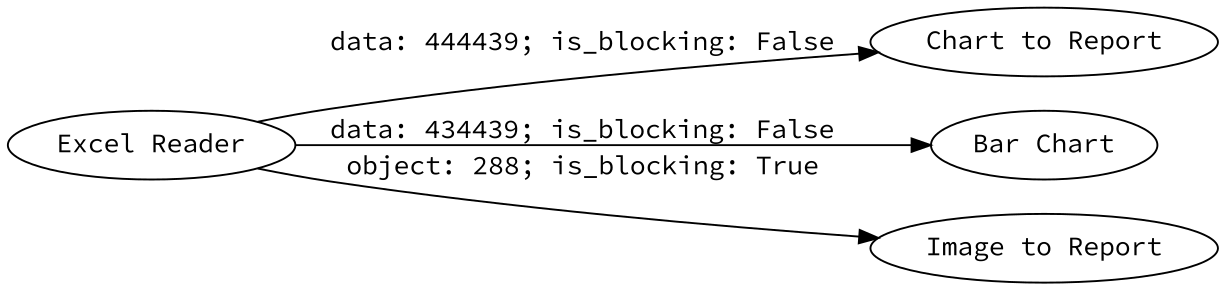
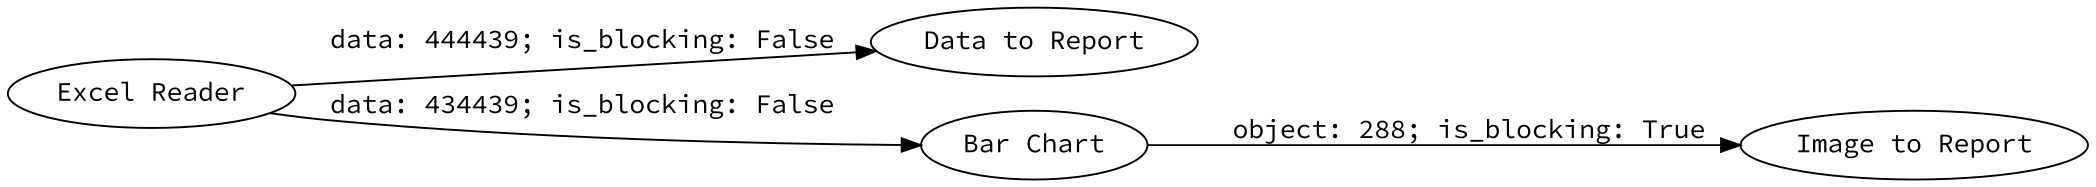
  digraph {
    fontname="Source Code Pro"
    rankdir=LR
    node [fontname="Source Code Pro"]
    edge [fontname="Source Code Pro"]
-   n1 [label="Chart to Report"]
+   n1 [label="Data to Report"]
    n2 [label="Bar Chart"]
    n3 [label="Image to Report"]
    n4 [label="Excel Reader"]
-   n4 -> n3 [label="object: 288; is_blocking: True"]
+   n2 -> n3 [label="object: 288; is_blocking: True"]
    n4 -> n1 [label="data: 444439; is_blocking: False"]
    n4 -> n2 [label="data: 434439; is_blocking: False"]
  }
